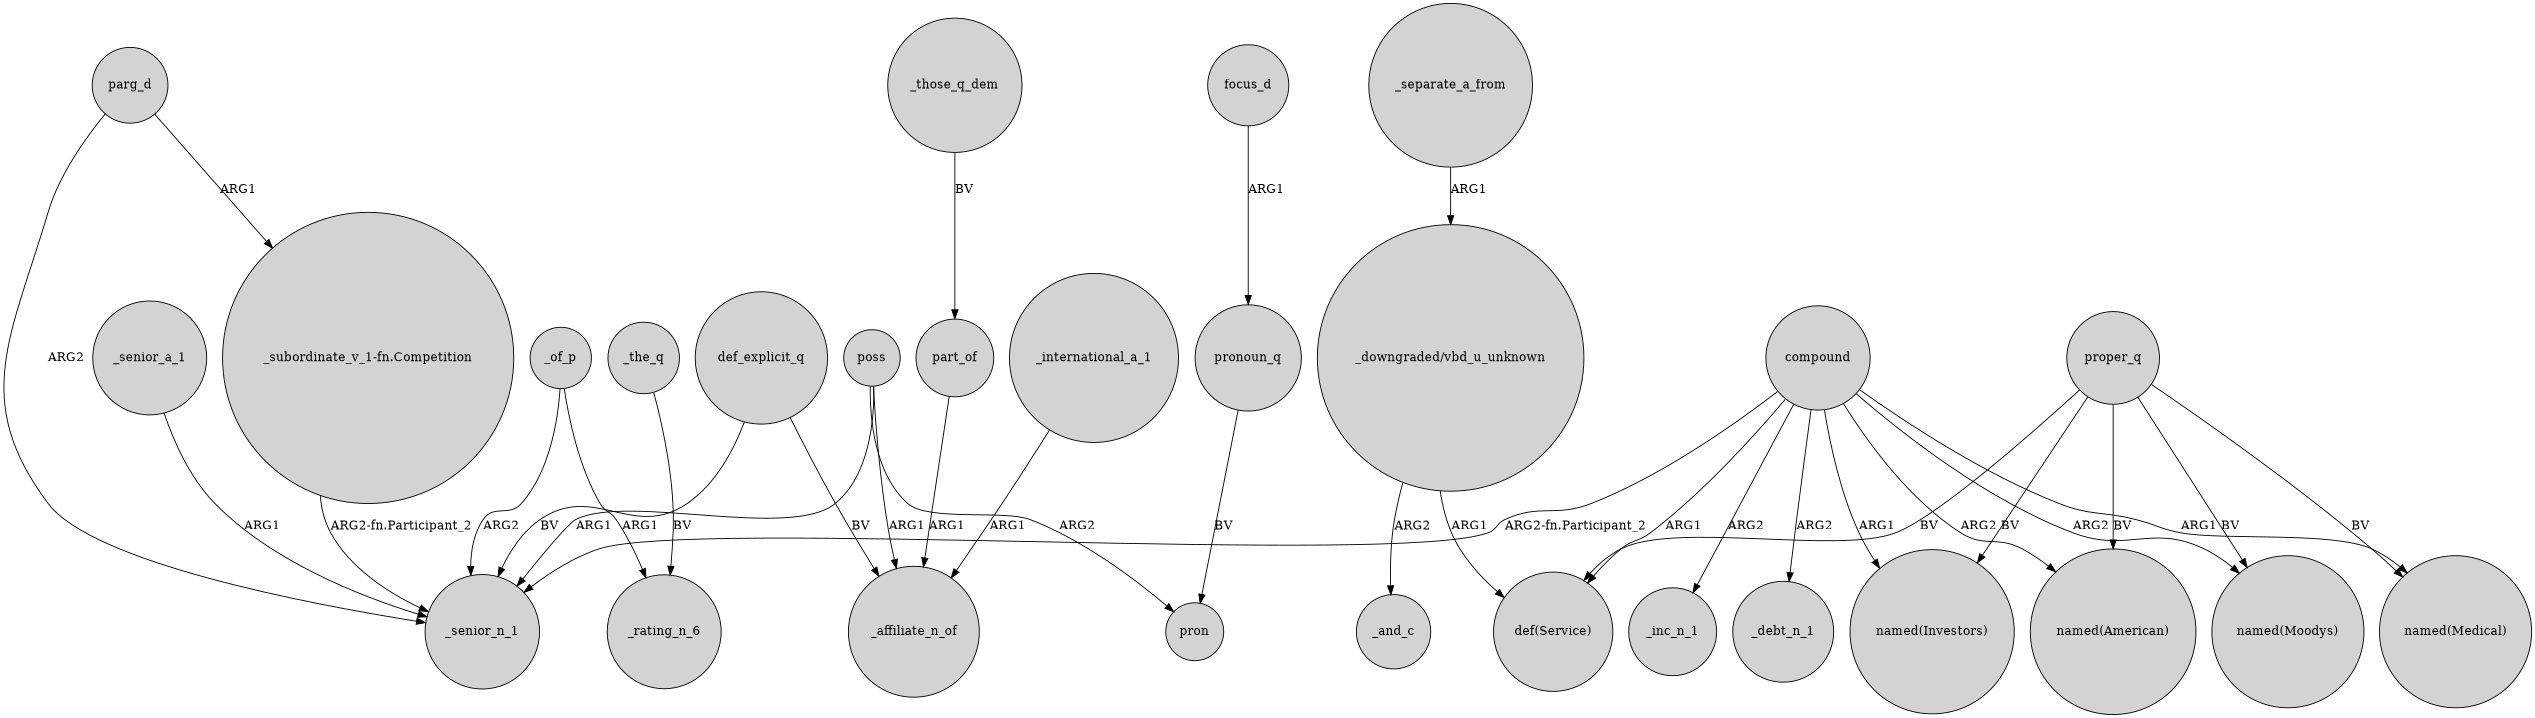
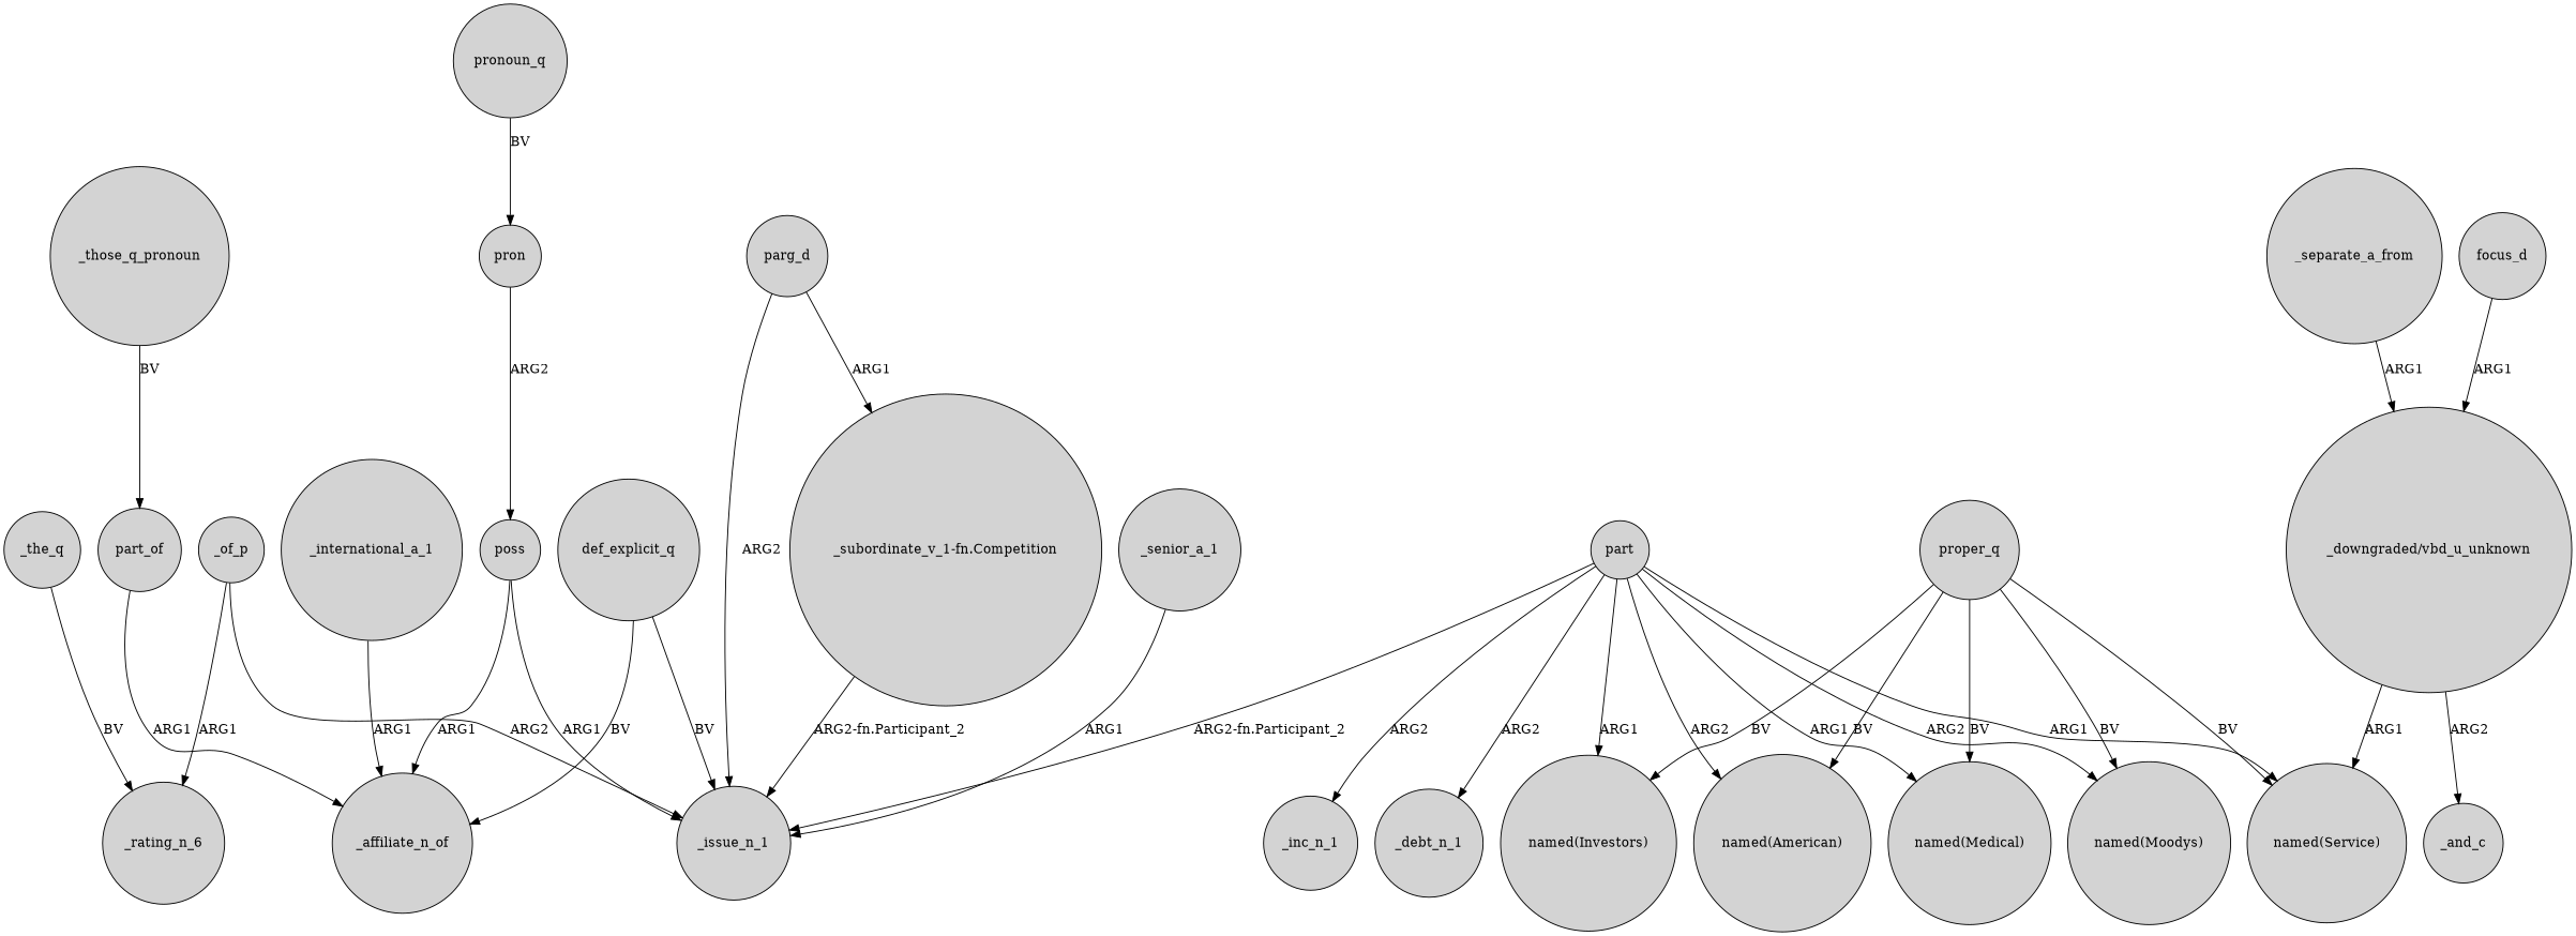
  digraph {
    node [shape=circle style=filled]
    def_explicit_q
-   _issue_n_1 [label=_senior_n_1]
+   _issue_n_1
    _affiliate_n_of
-   _those_q_dem
+   _those_q_dem [label=_those_q_pronoun]
    part_of
    _separate_a_from
    "_downgraded/vbd_u_unknown"
    _and_c
-   "named(Service)" [label="def(Service)"]
+   "named(Service)"
    _of_p
    n11 [label=_rating_n_6]
    proper_q
    "named(Moodys)"
    "named(Medical)"
    "named(Investors)"
    "named(American)"
    poss
    pron
-   compound
+   compound [label=part]
    _inc_n_1
    _debt_n_1
    _international_a_1
    "_subordinate_v_1-fn.Competition"
    pronoun_q
    _the_q
    _senior_a_1
    focus_d
    parg_d
    def_explicit_q -> _issue_n_1 [label=BV]
    def_explicit_q -> _affiliate_n_of [label=BV]
    _those_q_dem -> part_of [label=BV]
    part_of -> _affiliate_n_of [label=ARG1]
    _separate_a_from -> "_downgraded/vbd_u_unknown" [label=ARG1]
    "_downgraded/vbd_u_unknown" -> _and_c [label=ARG2]
    "_downgraded/vbd_u_unknown" -> "named(Service)" [label=ARG1]
    _of_p -> _issue_n_1 [label=ARG2]
    _of_p -> n11 [label=ARG1]
    proper_q -> "named(Service)" [label=BV]
    proper_q -> "named(Moodys)" [label=BV]
    proper_q -> "named(Medical)" [label=BV]
    proper_q -> "named(Investors)" [label=BV]
    proper_q -> "named(American)" [label=BV]
    poss -> _issue_n_1 [label=ARG1]
    poss -> _affiliate_n_of [label=ARG1]
-   poss -> pron [label=ARG2]
+   pron -> poss [label=ARG2]
    compound -> _issue_n_1 [label="ARG2-fn.Participant_2"]
    compound -> "named(Service)" [label=ARG1]
    compound -> "named(Moodys)" [label=ARG2]
    compound -> "named(Medical)" [label=ARG1]
    compound -> "named(Investors)" [label=ARG1]
    compound -> "named(American)" [label=ARG2]
    compound -> _inc_n_1 [label=ARG2]
    compound -> _debt_n_1 [label=ARG2]
    _international_a_1 -> _affiliate_n_of [label=ARG1]
    "_subordinate_v_1-fn.Competition" -> _issue_n_1 [label="ARG2-fn.Participant_2"]
    pronoun_q -> pron [label=BV]
    _the_q -> n11 [label=BV]
    _senior_a_1 -> _issue_n_1 [label=ARG1]
-   focus_d -> pronoun_q [label=ARG1]
+   focus_d -> "_downgraded/vbd_u_unknown" [label=ARG1]
    parg_d -> _issue_n_1 [label=ARG2]
    parg_d -> "_subordinate_v_1-fn.Competition" [label=ARG1]
  }
